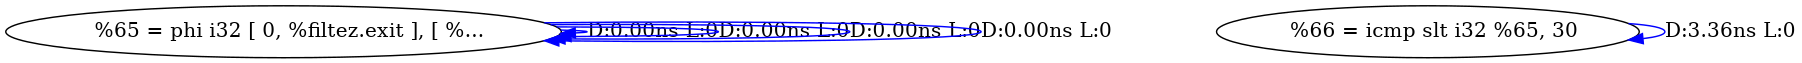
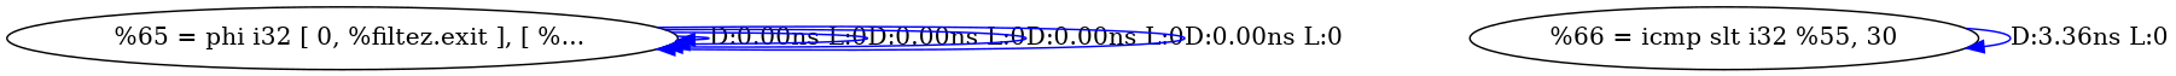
  digraph {
    edge [color=blue]
    n1 [label="  %65 = phi i32 [ 0, %filtez.exit ], [ %..."]
-   n2 [label="  %66 = icmp slt i32 %65, 30"]
+   n2 [label="%66 = icmp slt i32 %55, 30"]
    n1 -> n1 [label="D:0.00ns L:0"]
    n1 -> n1 [label="D:0.00ns L:0"]
    n1 -> n1 [label="D:0.00ns L:0"]
    n1 -> n1 [label="D:0.00ns L:0"]
    n2 -> n2 [label="D:3.36ns L:0"]
  }
